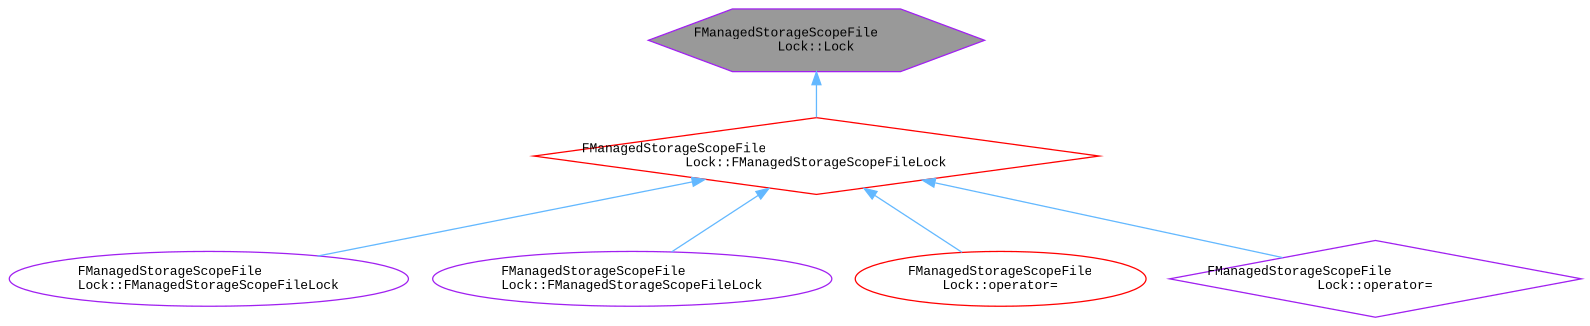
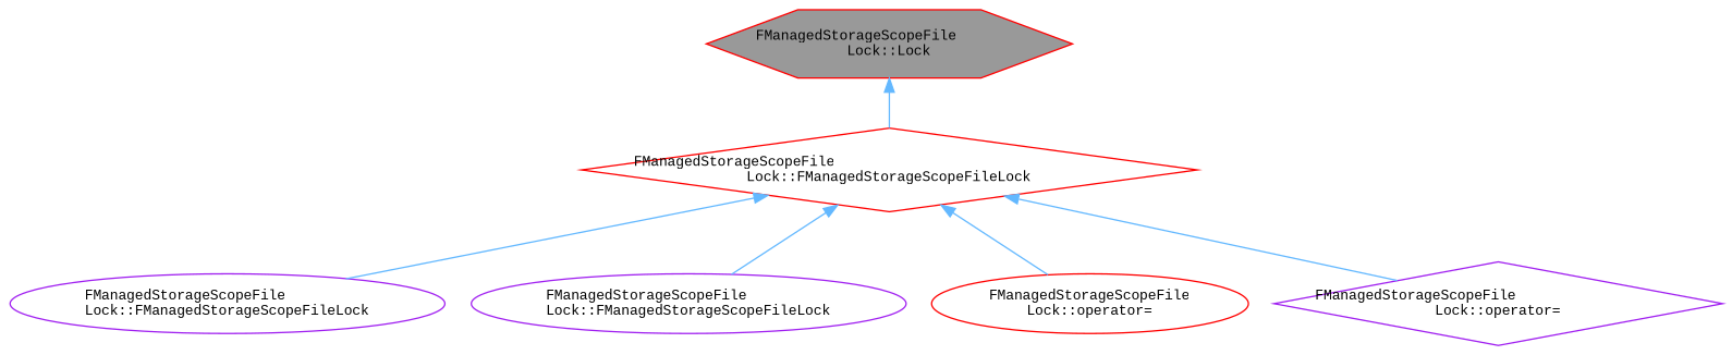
  digraph {
    rankdir=TB
    fontname="Liberation Mono"
    node [color=purple fillcolor=white fontname="Liberation Mono" fontsize=10 shape=ellipse style=filled]
    edge [color=steelblue1 dir=back fontname="Liberation Mono" fontsize=10 labelfontname=Helvetica labelfontsize=10 style=solid]
-   n1 [fillcolor=grey60 fontcolor=black height=0.2 label="FManagedStorageScopeFile\lLock::Lock" shape=hexagon width=0.4]
+   n1 [color=red fillcolor=grey60 fontcolor=black height=0.2 label="FManagedStorageScopeFile\lLock::Lock" shape=hexagon width=0.4]
    n2 [color=red height=0.2 label="FManagedStorageScopeFile\lLock::FManagedStorageScopeFileLock" shape=diamond width=0.4]
    n3 [height=0.2 label="FManagedStorageScopeFile\lLock::FManagedStorageScopeFileLock" width=0.4]
    n4 [height=0.2 label="FManagedStorageScopeFile\lLock::FManagedStorageScopeFileLock" width=0.4]
    n5 [color=red height=0.2 label="FManagedStorageScopeFile\lLock::operator=" width=0.4]
    n6 [height=0.2 label="FManagedStorageScopeFile\lLock::operator=" shape=diamond width=0.4]
    n1 -> n2
    n2 -> n3
    n2 -> n4
    n2 -> n5
    n2 -> n6
  }
